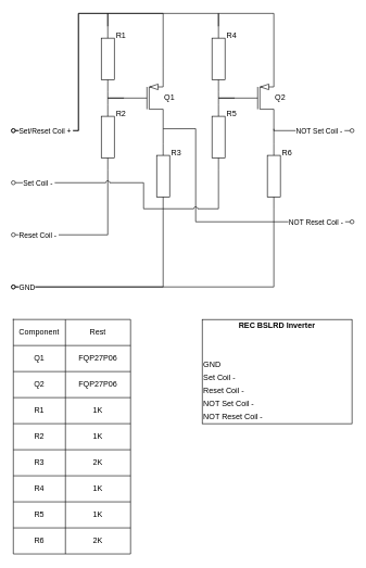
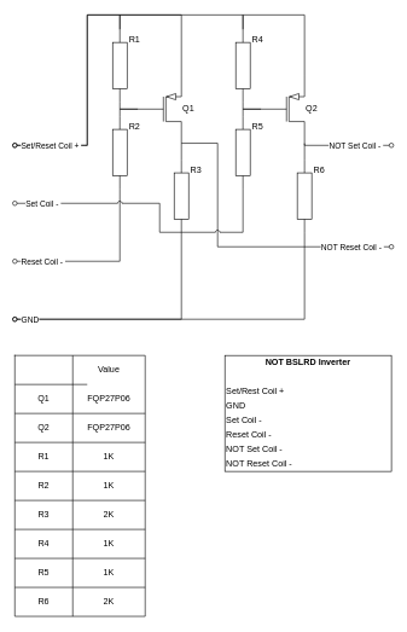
  <mxCell id="0" />
  <mxCell id="1" parent="0" />
  <mxCell id="2" value="" style="shape=table;html=1;whiteSpace=wrap;startSize=0;container=1;collapsible=0;childLayout=tableLayout;" vertex="1" parent="1"><mxGeometry x="20" y="490" width="180" height="360" as="geometry" /></mxCell>
  <mxCell id="3" value="" style="shape=partialRectangle;html=1;whiteSpace=wrap;collapsible=0;dropTarget=0;pointerEvents=0;fillColor=none;top=0;left=0;bottom=0;right=0;points=[[0,0.5],[1,0.5]];portConstraint=eastwest;" vertex="1" parent="2"><mxGeometry width="180" height="40" as="geometry" /></mxCell>
- <mxCell id="4" value="Component" style="shape=partialRectangle;html=1;whiteSpace=wrap;connectable=0;overflow=hidden;fillColor=none;top=0;left=0;bottom=0;right=0;" vertex="1" parent="3"><mxGeometry width="80" height="40" as="geometry" /></mxCell>
- <mxCell id="5" value="Rest" style="shape=partialRectangle;html=1;whiteSpace=wrap;connectable=0;overflow=hidden;fillColor=none;top=0;left=0;bottom=0;right=0;" vertex="1" parent="3"><mxGeometry x="80" width="100" height="40" as="geometry" /></mxCell>
+ <mxCell id="5" value="Value" style="shape=partialRectangle;html=1;whiteSpace=wrap;connectable=0;overflow=hidden;fillColor=none;top=0;left=0;bottom=0;right=0;" vertex="1" parent="3"><mxGeometry x="80" width="100" height="40" as="geometry" /></mxCell>
  <mxCell id="6" value="" style="shape=partialRectangle;html=1;whiteSpace=wrap;collapsible=0;dropTarget=0;pointerEvents=0;fillColor=none;top=0;left=0;bottom=0;right=0;points=[[0,0.5],[1,0.5]];portConstraint=eastwest;" vertex="1" parent="2"><mxGeometry y="40" width="180" height="40" as="geometry" /></mxCell>
  <mxCell id="7" value="Q1" style="shape=partialRectangle;html=1;whiteSpace=wrap;connectable=0;overflow=hidden;fillColor=none;top=0;left=0;bottom=0;right=0;" vertex="1" parent="6"><mxGeometry width="80" height="40" as="geometry" /></mxCell>
  <mxCell id="8" value="FQP27P06" style="shape=partialRectangle;html=1;whiteSpace=wrap;connectable=0;overflow=hidden;fillColor=none;top=0;left=0;bottom=0;right=0;" vertex="1" parent="6"><mxGeometry x="80" width="100" height="40" as="geometry" /></mxCell>
  <mxCell id="9" value="" style="shape=partialRectangle;html=1;whiteSpace=wrap;collapsible=0;dropTarget=0;pointerEvents=0;fillColor=none;top=0;left=0;bottom=0;right=0;points=[[0,0.5],[1,0.5]];portConstraint=eastwest;" vertex="1" parent="2"><mxGeometry y="80" width="180" height="40" as="geometry" /></mxCell>
  <mxCell id="10" value="Q2" style="shape=partialRectangle;html=1;whiteSpace=wrap;connectable=0;overflow=hidden;fillColor=none;top=0;left=0;bottom=0;right=0;" vertex="1" parent="9"><mxGeometry width="80" height="40" as="geometry" /></mxCell>
  <mxCell id="11" value="FQP27P06" style="shape=partialRectangle;html=1;whiteSpace=wrap;connectable=0;overflow=hidden;fillColor=none;top=0;left=0;bottom=0;right=0;" vertex="1" parent="9"><mxGeometry x="80" width="100" height="40" as="geometry" /></mxCell>
  <mxCell id="12" value="" style="shape=partialRectangle;html=1;whiteSpace=wrap;collapsible=0;dropTarget=0;pointerEvents=0;fillColor=none;top=0;left=0;bottom=0;right=0;points=[[0,0.5],[1,0.5]];portConstraint=eastwest;" vertex="1" parent="2"><mxGeometry y="120" width="180" height="40" as="geometry" /></mxCell>
  <mxCell id="13" value="R1" style="shape=partialRectangle;html=1;whiteSpace=wrap;connectable=0;overflow=hidden;fillColor=none;top=0;left=0;bottom=0;right=0;" vertex="1" parent="12"><mxGeometry width="80" height="40" as="geometry" /></mxCell>
  <mxCell id="14" value="1K" style="shape=partialRectangle;html=1;whiteSpace=wrap;connectable=0;overflow=hidden;fillColor=none;top=0;left=0;bottom=0;right=0;" vertex="1" parent="12"><mxGeometry x="80" width="100" height="40" as="geometry" /></mxCell>
  <mxCell id="15" value="" style="shape=partialRectangle;html=1;whiteSpace=wrap;collapsible=0;dropTarget=0;pointerEvents=0;fillColor=none;top=0;left=0;bottom=0;right=0;points=[[0,0.5],[1,0.5]];portConstraint=eastwest;" vertex="1" parent="2"><mxGeometry y="160" width="180" height="40" as="geometry" /></mxCell>
  <mxCell id="16" value="R2" style="shape=partialRectangle;html=1;whiteSpace=wrap;connectable=0;overflow=hidden;fillColor=none;top=0;left=0;bottom=0;right=0;" vertex="1" parent="15"><mxGeometry width="80" height="40" as="geometry" /></mxCell>
  <mxCell id="17" value="1K" style="shape=partialRectangle;html=1;whiteSpace=wrap;connectable=0;overflow=hidden;fillColor=none;top=0;left=0;bottom=0;right=0;" vertex="1" parent="15"><mxGeometry x="80" width="100" height="40" as="geometry" /></mxCell>
  <mxCell id="18" value="" style="shape=partialRectangle;html=1;whiteSpace=wrap;collapsible=0;dropTarget=0;pointerEvents=0;fillColor=none;top=0;left=0;bottom=0;right=0;points=[[0,0.5],[1,0.5]];portConstraint=eastwest;" vertex="1" parent="2"><mxGeometry y="200" width="180" height="40" as="geometry" /></mxCell>
  <mxCell id="19" value="R3" style="shape=partialRectangle;html=1;whiteSpace=wrap;connectable=0;overflow=hidden;fillColor=none;top=0;left=0;bottom=0;right=0;" vertex="1" parent="18"><mxGeometry width="80" height="40" as="geometry" /></mxCell>
  <mxCell id="20" value="2K" style="shape=partialRectangle;html=1;whiteSpace=wrap;connectable=0;overflow=hidden;fillColor=none;top=0;left=0;bottom=0;right=0;" vertex="1" parent="18"><mxGeometry x="80" width="100" height="40" as="geometry" /></mxCell>
  <mxCell id="21" value="" style="shape=partialRectangle;html=1;whiteSpace=wrap;collapsible=0;dropTarget=0;pointerEvents=0;fillColor=none;top=0;left=0;bottom=0;right=0;points=[[0,0.5],[1,0.5]];portConstraint=eastwest;" vertex="1" parent="2"><mxGeometry y="240" width="180" height="40" as="geometry" /></mxCell>
  <mxCell id="22" value="R4" style="shape=partialRectangle;html=1;whiteSpace=wrap;connectable=0;overflow=hidden;fillColor=none;top=0;left=0;bottom=0;right=0;" vertex="1" parent="21"><mxGeometry width="80" height="40" as="geometry" /></mxCell>
  <mxCell id="23" value="1K" style="shape=partialRectangle;html=1;whiteSpace=wrap;connectable=0;overflow=hidden;fillColor=none;top=0;left=0;bottom=0;right=0;" vertex="1" parent="21"><mxGeometry x="80" width="100" height="40" as="geometry" /></mxCell>
  <mxCell id="24" value="" style="shape=partialRectangle;html=1;whiteSpace=wrap;collapsible=0;dropTarget=0;pointerEvents=0;fillColor=none;top=0;left=0;bottom=0;right=0;points=[[0,0.5],[1,0.5]];portConstraint=eastwest;" vertex="1" parent="2"><mxGeometry y="280" width="180" height="40" as="geometry" /></mxCell>
  <mxCell id="25" value="R5" style="shape=partialRectangle;html=1;whiteSpace=wrap;connectable=0;overflow=hidden;fillColor=none;top=0;left=0;bottom=0;right=0;" vertex="1" parent="24"><mxGeometry width="80" height="40" as="geometry" /></mxCell>
  <mxCell id="26" value="1K" style="shape=partialRectangle;html=1;whiteSpace=wrap;connectable=0;overflow=hidden;fillColor=none;top=0;left=0;bottom=0;right=0;" vertex="1" parent="24"><mxGeometry x="80" width="100" height="40" as="geometry" /></mxCell>
  <mxCell id="27" value="" style="shape=partialRectangle;html=1;whiteSpace=wrap;collapsible=0;dropTarget=0;pointerEvents=0;fillColor=none;top=0;left=0;bottom=0;right=0;points=[[0,0.5],[1,0.5]];portConstraint=eastwest;" vertex="1" parent="2"><mxGeometry y="320" width="180" height="40" as="geometry" /></mxCell>
  <mxCell id="28" value="R6" style="shape=partialRectangle;html=1;whiteSpace=wrap;connectable=0;overflow=hidden;fillColor=none;top=0;left=0;bottom=0;right=0;" vertex="1" parent="27"><mxGeometry width="80" height="40" as="geometry" /></mxCell>
  <mxCell id="29" value="2K" style="shape=partialRectangle;html=1;whiteSpace=wrap;connectable=0;overflow=hidden;fillColor=none;top=0;left=0;bottom=0;right=0;" vertex="1" parent="27"><mxGeometry x="80" width="100" height="40" as="geometry" /></mxCell>
  <mxCell id="30" value="" style="group" vertex="1" connectable="0" parent="1"><mxGeometry x="20" y="20" width="410" height="420" as="geometry" /></mxCell>
  <mxCell id="31" style="edgeStyle=orthogonalEdgeStyle;rounded=0;jumpStyle=arc;orthogonalLoop=1;jettySize=auto;html=1;exitX=1;exitY=1;exitDx=0;exitDy=0;exitPerimeter=0;endArrow=oval;endFill=0;fontColor=#000000;" edge="1" parent="30" source="33"><mxGeometry relative="1" as="geometry"><mxPoint x="520" y="320" as="targetPoint" /><Array as="points"><mxPoint x="280" y="177" /><mxPoint x="280" y="320" /></Array></mxGeometry></mxCell>
  <mxCell id="32" value="NOT Reset Coil -&amp;nbsp;" style="edgeLabel;html=1;align=center;verticalAlign=middle;resizable=0;points=[];fontColor=#000000;" vertex="1" connectable="0" parent="31"><mxGeometry x="0.714" y="5" relative="1" as="geometry"><mxPoint x="6.95" y="5.01" as="offset" /></mxGeometry></mxCell>
  <mxCell id="33" value="Q1" style="verticalLabelPosition=middle;shadow=0;dashed=0;align=left;html=1;verticalAlign=middle;shape=mxgraph.electrical.transistors.pmos;pointerEvents=1;labelPosition=right;" vertex="1" parent="30"><mxGeometry x="170" y="80" width="60" height="100" as="geometry" /></mxCell>
  <mxCell id="34" style="edgeStyle=orthogonalEdgeStyle;rounded=0;orthogonalLoop=1;jettySize=auto;html=1;entryX=0;entryY=0.5;entryDx=0;entryDy=0;entryPerimeter=0;endArrow=none;endFill=0;" edge="1" parent="30" source="36" target="33"><mxGeometry relative="1" as="geometry"><Array as="points"><mxPoint x="145" y="130" /></Array></mxGeometry></mxCell>
  <mxCell id="35" style="edgeStyle=orthogonalEdgeStyle;rounded=0;orthogonalLoop=1;jettySize=auto;html=1;endArrow=oval;endFill=0;exitX=0;exitY=0.5;exitDx=0;exitDy=0;exitPerimeter=0;" edge="1" parent="30" source="36"><mxGeometry relative="1" as="geometry"><mxPoint y="180.0" as="targetPoint" /><mxPoint x="120" y="50" as="sourcePoint" /><Array as="points"><mxPoint x="145" /><mxPoint x="100" /><mxPoint x="100" y="180" /></Array></mxGeometry></mxCell>
  <mxCell id="36" value="R1" style="pointerEvents=1;verticalLabelPosition=bottom;shadow=0;dashed=0;align=center;html=1;verticalAlign=top;shape=mxgraph.electrical.resistors.resistor_1;rotation=90;labelPosition=center;horizontal=0;textDirection=ltr;" vertex="1" parent="30"><mxGeometry x="95" y="60" width="100" height="20" as="geometry" /></mxCell>
  <mxCell id="37" style="edgeStyle=orthogonalEdgeStyle;rounded=0;orthogonalLoop=1;jettySize=auto;html=1;exitX=1;exitY=0;exitDx=0;exitDy=0;exitPerimeter=0;entryX=0;entryY=0.5;entryDx=0;entryDy=0;entryPerimeter=0;endArrow=none;endFill=0;" edge="1" parent="30" source="33" target="36"><mxGeometry relative="1" as="geometry" /></mxCell>
  <mxCell id="38" style="edgeStyle=orthogonalEdgeStyle;rounded=0;orthogonalLoop=1;jettySize=auto;html=1;exitX=0;exitY=0.5;exitDx=0;exitDy=0;exitPerimeter=0;entryX=0;entryY=0.5;entryDx=0;entryDy=0;entryPerimeter=0;endArrow=none;endFill=0;" edge="1" parent="30" source="41" target="33"><mxGeometry relative="1" as="geometry"><Array as="points"><mxPoint x="145" y="130" /></Array></mxGeometry></mxCell>
  <mxCell id="39" style="edgeStyle=orthogonalEdgeStyle;rounded=0;orthogonalLoop=1;jettySize=auto;html=1;exitX=1;exitY=0.5;exitDx=0;exitDy=0;exitPerimeter=0;endArrow=oval;endFill=0;" edge="1" parent="30" source="41"><mxGeometry relative="1" as="geometry"><mxPoint y="340" as="targetPoint" /><Array as="points"><mxPoint x="145" y="340" /></Array></mxGeometry></mxCell>
  <mxCell id="40" value="Reset Coil -&amp;nbsp;" style="edgeLabel;html=1;align=center;verticalAlign=middle;resizable=0;points=[];fontColor=#000000;" vertex="1" connectable="0" parent="39"><mxGeometry x="0.678" relative="1" as="geometry"><mxPoint x="-0.52" y="0.01" as="offset" /></mxGeometry></mxCell>
  <mxCell id="41" value="R2" style="pointerEvents=1;verticalLabelPosition=bottom;shadow=0;dashed=0;align=center;html=1;verticalAlign=top;shape=mxgraph.electrical.resistors.resistor_1;rotation=90;horizontal=0;" vertex="1" parent="30"><mxGeometry x="95" y="180" width="100" height="20" as="geometry" /></mxCell>
  <mxCell id="42" style="edgeStyle=orthogonalEdgeStyle;rounded=0;orthogonalLoop=1;jettySize=auto;html=1;entryX=1;entryY=1;entryDx=0;entryDy=0;entryPerimeter=0;endArrow=none;endFill=0;exitX=0;exitY=0.5;exitDx=0;exitDy=0;exitPerimeter=0;" edge="1" parent="30" source="44" target="33"><mxGeometry relative="1" as="geometry"><mxPoint x="280" y="140" as="sourcePoint" /></mxGeometry></mxCell>
  <mxCell id="43" style="edgeStyle=orthogonalEdgeStyle;rounded=0;orthogonalLoop=1;jettySize=auto;html=1;exitX=1;exitY=0.5;exitDx=0;exitDy=0;exitPerimeter=0;endArrow=oval;endFill=0;" edge="1" parent="30" source="44"><mxGeometry relative="1" as="geometry"><mxPoint y="420" as="targetPoint" /><Array as="points"><mxPoint x="230" y="420" /></Array></mxGeometry></mxCell>
  <mxCell id="44" value="R3" style="pointerEvents=1;verticalLabelPosition=bottom;shadow=0;dashed=0;align=center;html=1;verticalAlign=top;shape=mxgraph.electrical.resistors.resistor_1;rotation=90;horizontal=0;" vertex="1" parent="30"><mxGeometry x="180" y="240" width="100" height="20" as="geometry" /></mxCell>
  <mxCell id="45" style="edgeStyle=orthogonalEdgeStyle;rounded=0;jumpStyle=arc;orthogonalLoop=1;jettySize=auto;html=1;exitX=1;exitY=1;exitDx=0;exitDy=0;exitPerimeter=0;endArrow=oval;endFill=0;fontColor=#000000;" edge="1" parent="30" source="47"><mxGeometry relative="1" as="geometry"><mxPoint x="520" y="180" as="targetPoint" /><Array as="points"><mxPoint x="400" y="180" /></Array></mxGeometry></mxCell>
  <mxCell id="46" value="NOT Set Coil -&amp;nbsp;" style="edgeLabel;html=1;align=center;verticalAlign=middle;resizable=0;points=[];fontColor=#000000;" vertex="1" connectable="0" parent="45"><mxGeometry x="0.343" y="-2" relative="1" as="geometry"><mxPoint x="-8.52" y="-2" as="offset" /></mxGeometry></mxCell>
  <mxCell id="47" value="Q2" style="verticalLabelPosition=middle;shadow=0;dashed=0;align=left;html=1;verticalAlign=middle;shape=mxgraph.electrical.transistors.pmos;pointerEvents=1;labelPosition=right;" vertex="1" parent="30"><mxGeometry x="340" y="80" width="60" height="100" as="geometry" /></mxCell>
  <mxCell id="48" style="edgeStyle=orthogonalEdgeStyle;rounded=0;orthogonalLoop=1;jettySize=auto;html=1;entryX=0;entryY=0.5;entryDx=0;entryDy=0;entryPerimeter=0;endArrow=none;endFill=0;" edge="1" parent="30" source="51" target="47"><mxGeometry relative="1" as="geometry"><Array as="points"><mxPoint x="315" y="130" /></Array></mxGeometry></mxCell>
  <mxCell id="49" style="edgeStyle=orthogonalEdgeStyle;rounded=0;jumpStyle=arc;orthogonalLoop=1;jettySize=auto;html=1;exitX=0;exitY=0.5;exitDx=0;exitDy=0;exitPerimeter=0;endArrow=oval;endFill=0;fontColor=#000000;" edge="1" parent="30" source="51"><mxGeometry relative="1" as="geometry"><mxPoint y="180" as="targetPoint" /><Array as="points"><mxPoint x="315" /><mxPoint x="100" /><mxPoint x="100" y="180" /></Array></mxGeometry></mxCell>
  <mxCell id="50" value="Set/Reset Coil +&amp;nbsp;" style="edgeLabel;html=1;align=center;verticalAlign=middle;resizable=0;points=[];fontColor=#000000;" vertex="1" connectable="0" parent="49"><mxGeometry x="0.878" y="1" relative="1" as="geometry"><mxPoint x="18.41" y="-0.99" as="offset" /></mxGeometry></mxCell>
  <mxCell id="51" value="R4" style="pointerEvents=1;verticalLabelPosition=bottom;shadow=0;dashed=0;align=center;html=1;verticalAlign=top;shape=mxgraph.electrical.resistors.resistor_1;rotation=90;labelPosition=center;horizontal=0;textDirection=ltr;" vertex="1" parent="30"><mxGeometry x="265" y="60" width="100" height="20" as="geometry" /></mxCell>
  <mxCell id="52" style="edgeStyle=orthogonalEdgeStyle;rounded=0;orthogonalLoop=1;jettySize=auto;html=1;exitX=1;exitY=0;exitDx=0;exitDy=0;exitPerimeter=0;entryX=0;entryY=0.5;entryDx=0;entryDy=0;entryPerimeter=0;endArrow=none;endFill=0;" edge="1" parent="30" source="47" target="51"><mxGeometry relative="1" as="geometry" /></mxCell>
  <mxCell id="53" style="edgeStyle=orthogonalEdgeStyle;rounded=0;orthogonalLoop=1;jettySize=auto;html=1;exitX=0;exitY=0.5;exitDx=0;exitDy=0;exitPerimeter=0;entryX=0;entryY=0.5;entryDx=0;entryDy=0;entryPerimeter=0;endArrow=none;endFill=0;" edge="1" parent="30" source="56" target="47"><mxGeometry relative="1" as="geometry"><Array as="points"><mxPoint x="315" y="130" /></Array></mxGeometry></mxCell>
  <mxCell id="54" style="edgeStyle=orthogonalEdgeStyle;rounded=0;orthogonalLoop=1;jettySize=auto;html=1;exitX=1;exitY=0.5;exitDx=0;exitDy=0;exitPerimeter=0;endArrow=oval;endFill=0;fontColor=#000000;jumpStyle=arc;" edge="1" parent="30" source="56"><mxGeometry relative="1" as="geometry"><mxPoint y="260" as="targetPoint" /><Array as="points"><mxPoint x="315" y="300" /><mxPoint x="200" y="300" /><mxPoint x="200" y="260" /></Array></mxGeometry></mxCell>
  <mxCell id="55" value="Set Coil -&amp;nbsp;" style="edgeLabel;html=1;align=center;verticalAlign=middle;resizable=0;points=[];fontColor=#000000;" vertex="1" connectable="0" parent="54"><mxGeometry x="0.902" relative="1" as="geometry"><mxPoint x="18.31" as="offset" /></mxGeometry></mxCell>
  <mxCell id="56" value="R5" style="pointerEvents=1;verticalLabelPosition=bottom;shadow=0;dashed=0;align=center;html=1;verticalAlign=top;shape=mxgraph.electrical.resistors.resistor_1;rotation=90;horizontal=0;" vertex="1" parent="30"><mxGeometry x="265" y="180" width="100" height="20" as="geometry" /></mxCell>
  <mxCell id="57" style="edgeStyle=orthogonalEdgeStyle;rounded=0;orthogonalLoop=1;jettySize=auto;html=1;entryX=1;entryY=1;entryDx=0;entryDy=0;entryPerimeter=0;endArrow=none;endFill=0;exitX=0;exitY=0.5;exitDx=0;exitDy=0;exitPerimeter=0;" edge="1" parent="30" source="60" target="47"><mxGeometry relative="1" as="geometry"><mxPoint x="450" y="140" as="sourcePoint" /></mxGeometry></mxCell>
  <mxCell id="58" style="edgeStyle=orthogonalEdgeStyle;rounded=0;orthogonalLoop=1;jettySize=auto;html=1;exitX=1;exitY=0.5;exitDx=0;exitDy=0;exitPerimeter=0;endArrow=oval;endFill=0;fontColor=#000000;" edge="1" parent="30" source="60"><mxGeometry relative="1" as="geometry"><mxPoint y="420.0" as="targetPoint" /><Array as="points"><mxPoint x="400" y="420" /></Array></mxGeometry></mxCell>
  <mxCell id="59" value="GND" style="edgeLabel;html=1;align=center;verticalAlign=middle;resizable=0;points=[];fontColor=#000000;" vertex="1" connectable="0" parent="58"><mxGeometry x="0.846" relative="1" as="geometry"><mxPoint x="-19.07" as="offset" /></mxGeometry></mxCell>
  <mxCell id="60" value="R6" style="pointerEvents=1;verticalLabelPosition=bottom;shadow=0;dashed=0;align=center;html=1;verticalAlign=top;shape=mxgraph.electrical.resistors.resistor_1;rotation=90;horizontal=0;" vertex="1" parent="30"><mxGeometry x="350" y="240" width="100" height="20" as="geometry" /></mxCell>
  <mxCell id="61" value="" style="group" vertex="1" connectable="0" parent="1"><mxGeometry x="310" y="490" width="230" height="160" as="geometry" /></mxCell>
  <mxCell id="62" value="" style="group" vertex="1" connectable="0" parent="61"><mxGeometry width="230" height="160" as="geometry" /></mxCell>
  <mxCell id="63" value="" style="group;fontColor=#000000;" vertex="1" connectable="0" parent="62"><mxGeometry width="230" height="160" as="geometry" /></mxCell>
  <mxCell id="64" value="" style="group" vertex="1" connectable="0" parent="63"><mxGeometry width="230" height="160" as="geometry" /></mxCell>
  <mxCell id="65" value="" style="group" vertex="1" connectable="0" parent="64"><mxGeometry width="230" height="160" as="geometry" /></mxCell>
  <mxCell id="66" value="" style="rounded=0;whiteSpace=wrap;html=1;" vertex="1" parent="65"><mxGeometry width="230" height="160" as="geometry" /></mxCell>
  <mxCell id="67" value="NOT Reset Coil -" style="text;html=1;strokeColor=none;fillColor=none;align=left;verticalAlign=middle;whiteSpace=wrap;rounded=0;" vertex="1" parent="65"><mxGeometry y="140" width="200" height="20" as="geometry" /></mxCell>
+ <mxCell id="68" value="Set/Rest Coil +" style="text;html=1;strokeColor=none;fillColor=none;align=left;verticalAlign=middle;whiteSpace=wrap;rounded=0;" vertex="1" parent="65"><mxGeometry y="40" width="200" height="20" as="geometry" /></mxCell>
  <mxCell id="69" value="NOT Set Coil -" style="text;html=1;strokeColor=none;fillColor=none;align=left;verticalAlign=middle;whiteSpace=wrap;rounded=0;" vertex="1" parent="65"><mxGeometry y="120" width="200" height="20" as="geometry" /></mxCell>
  <mxCell id="70" value="GND" style="text;html=1;strokeColor=none;fillColor=none;align=left;verticalAlign=middle;whiteSpace=wrap;rounded=0;" vertex="1" parent="65"><mxGeometry y="60" width="200" height="20" as="geometry" /></mxCell>
  <mxCell id="71" value="Reset Coil -" style="text;html=1;strokeColor=none;fillColor=none;align=left;verticalAlign=middle;whiteSpace=wrap;rounded=0;" vertex="1" parent="65"><mxGeometry y="100" width="200" height="20" as="geometry" /></mxCell>
  <mxCell id="72" value="Set Coil -" style="text;html=1;strokeColor=none;fillColor=none;align=left;verticalAlign=middle;whiteSpace=wrap;rounded=0;" vertex="1" parent="65"><mxGeometry y="80" width="200" height="20" as="geometry" /></mxCell>
- <mxCell id="73" value="&lt;b&gt;REC BSLRD Inverter&lt;/b&gt;" style="text;html=1;strokeColor=none;fillColor=none;align=center;verticalAlign=middle;whiteSpace=wrap;rounded=0;" vertex="1" parent="65"><mxGeometry width="230" height="20" as="geometry" /></mxCell>
+ <mxCell id="73" value="&lt;b&gt;NOT BSLRD Inverter&lt;/b&gt;" style="text;html=1;strokeColor=none;fillColor=none;align=center;verticalAlign=middle;whiteSpace=wrap;rounded=0;" vertex="1" parent="65"><mxGeometry width="230" height="20" as="geometry" /></mxCell>
